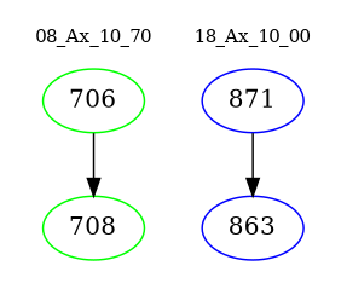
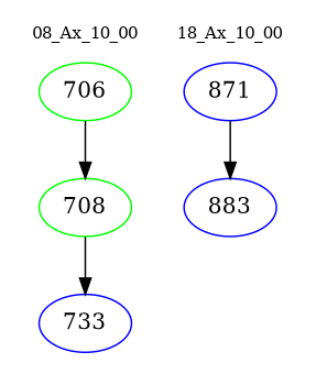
  digraph {
    node [color=blue]
    edge [color=black]
    n1 [color=green label=706]
    n2 [color=green label=708]
+   n3 [label=733]
    n4 [label=871]
-   n5 [label=863]
+   n5 [label=883]
    subgraph cluster_1 {
      color=white
      fontsize=10
-     label="08_Ax_10_70"
+     label="08_Ax_10_00"
      n1
      n2
+     n3
    }
    subgraph cluster_2 {
      color=white
      fontsize=10
      label="18_Ax_10_00"
      n4
      n5
    }
    n1 -> n2
+   n2 -> n3
    n4 -> n5
  }
